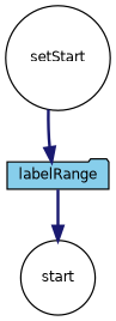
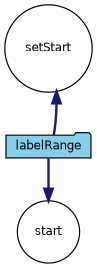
  digraph {
    rankdir=TB
    node [color=black fillcolor=white fontname=Helvetica fontsize=10 shape=circle style=filled]
    edge [color=midnightblue fontname=Helvetica fontsize=10 labelfontname=Helvetica labelfontsize=10 style=bold]
    n1 [fontcolor=black height=0.2 label=setStart width=0.4]
    n2 [fillcolor=skyblue height=0.2 label=labelRange shape=folder width=0.4]
    n3 [height=0.2 label=start width=0.4]
-   n1 -> n2
+   n2 -> n1
    n2 -> n3
  }
